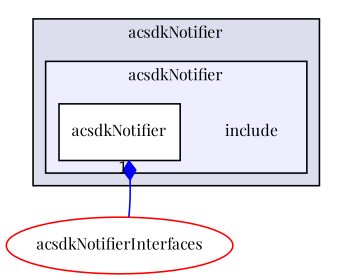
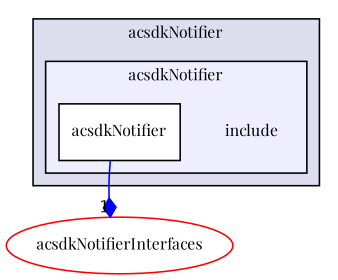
  digraph {
    compound=true
    fontname="Playfair Display"
    node [fontname="Playfair Display" fontsize=10 fillcolor=white style=filled]
    n1 [label=include shape=plaintext fillcolor="" style=""]
    n2 [color=black label=acsdkNotifier shape=box]
    n3 [color=red label=acsdkNotifierInterfaces shape=ellipse]
    subgraph cluster_1 {
      bgcolor="#ddddee"
      fontsize=10
      label=acsdkNotifier
      pencolor=black
      subgraph cluster_2 {
        bgcolor="#eeeeff"
        fontsize=10
        pencolor=black
        n1
        n2
      }
    }
-   n3 -> n2 [headlabel=1 labeldistance=1.5 labelfontname=Helvetica labelfontsize=10 color=blue style=solid arrowhead=diamond fontname="Playfair Display"]
+   n2 -> n3 [headlabel=1 labeldistance=1.5 labelfontname=Helvetica labelfontsize=10 color=blue style=solid arrowhead=diamond fontname="Playfair Display"]
  }
